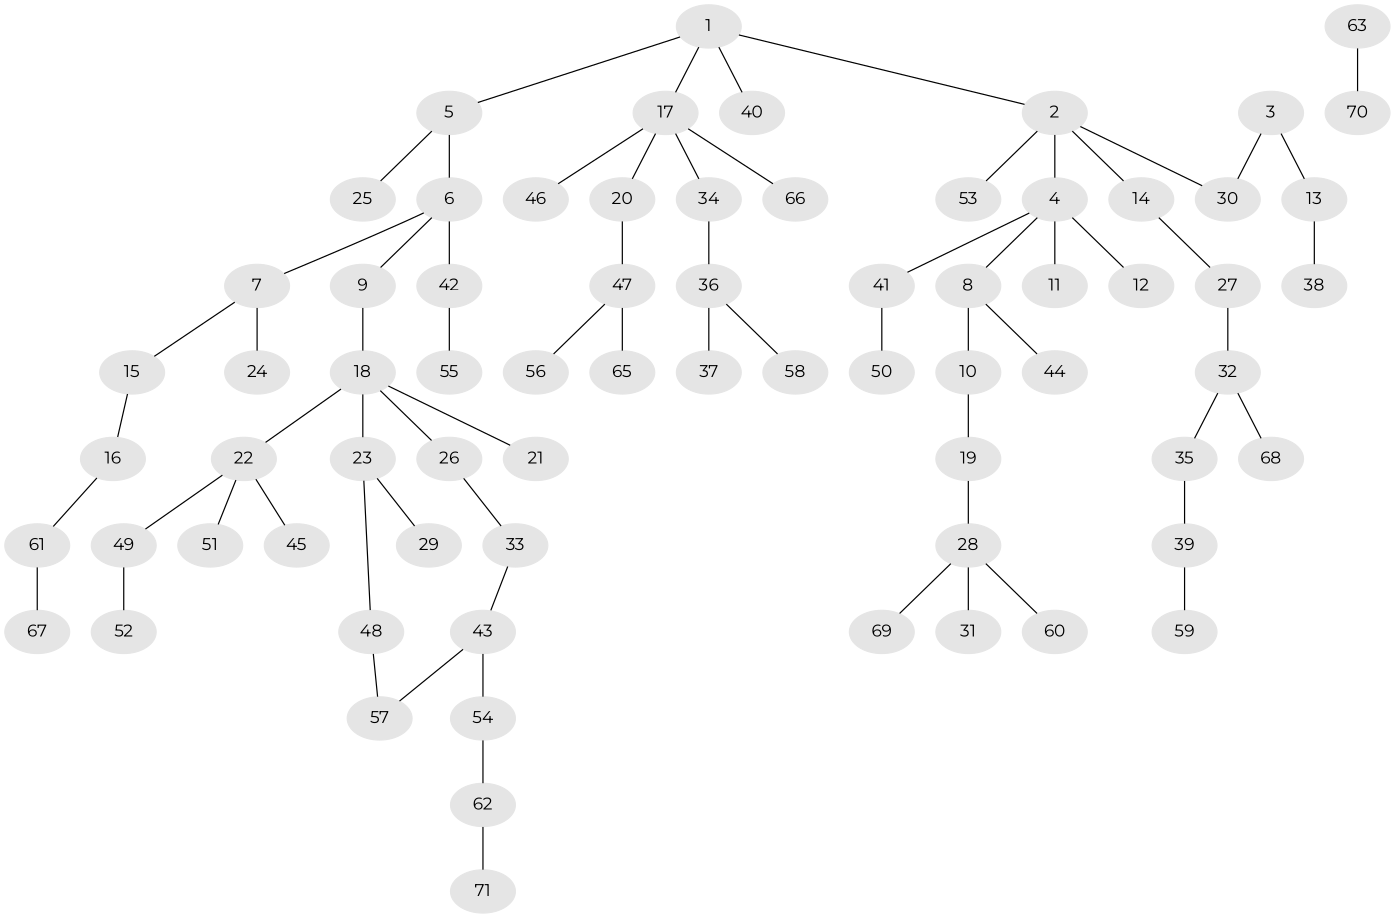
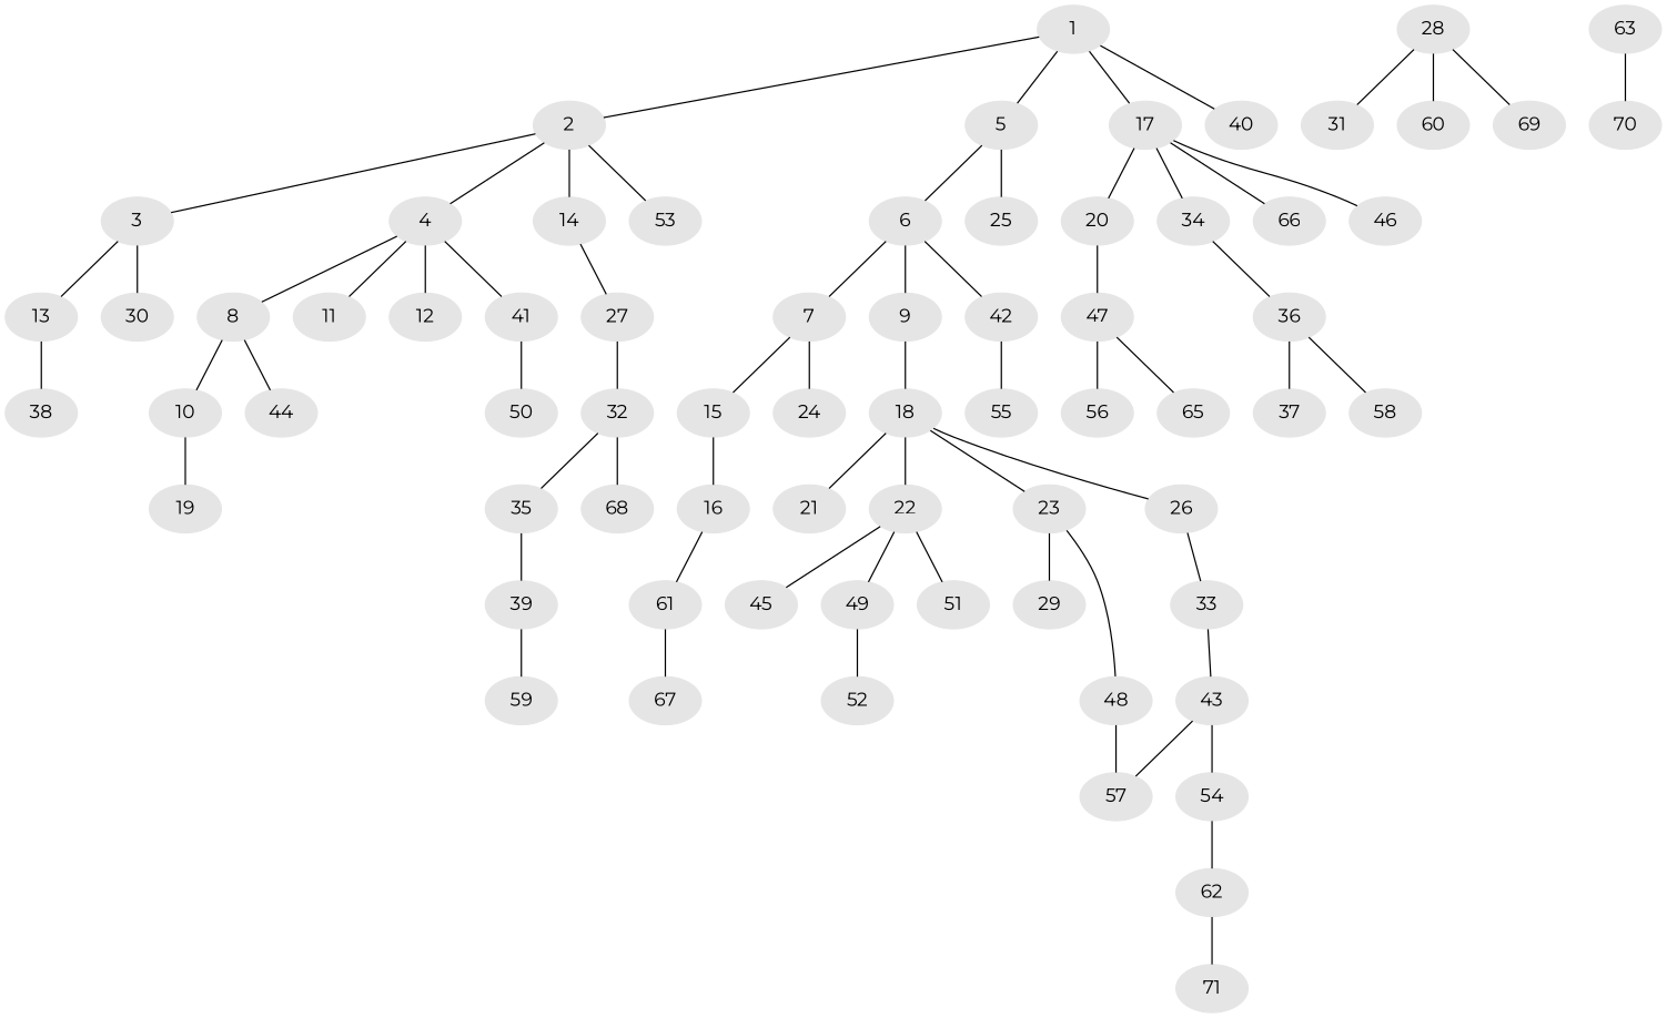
  graph {
    fontname=Montserrat
    node [color=gray90 fontname=Montserrat style=filled]
    edge [fontname=Montserrat]
    1
    2
    5
    17
    40
    3
    4
    14
    53
    6
    25
    20
    34
    66
    46
    13
    30
    8
    11
    12
    41
    27
    38
    10
    44
    50
    7
    9
    42
    15
    24
    18
    55
    16
    19
    21
    22
    23
    26
    28
    32
    61
    67
    47
    36
    45
    49
    51
    29
    48
    33
    31
    60
    69
    56
    65
    52
    57
    43
    35
    68
    39
    54
    37
    58
    59
    62
    63
    70
    71
    1 -- 2
    1 -- 5
    1 -- 17
    1 -- 40
-   2 -- 30
+   2 -- 3
    2 -- 4
    2 -- 14
    2 -- 53
    5 -- 6
    5 -- 25
    17 -- 20
    17 -- 34
    17 -- 66
    17 -- 46
    3 -- 13
    3 -- 30
    4 -- 8
    4 -- 11
    4 -- 12
    4 -- 41
    14 -- 27
    6 -- 7
    6 -- 9
    6 -- 42
    20 -- 47
    34 -- 36
    13 -- 38
    8 -- 10
    8 -- 44
    41 -- 50
    27 -- 32
    10 -- 19
    7 -- 15
    7 -- 24
    9 -- 18
    42 -- 55
    15 -- 16
    18 -- 21
    18 -- 22
    18 -- 23
    18 -- 26
    16 -- 61
-   19 -- 28
    22 -- 45
    22 -- 49
    22 -- 51
    23 -- 29
    23 -- 48
    26 -- 33
    28 -- 31
    28 -- 60
    28 -- 69
    32 -- 35
    32 -- 68
    61 -- 67
    47 -- 56
    47 -- 65
    36 -- 37
    36 -- 58
    49 -- 52
    48 -- 57
    33 -- 43
    43 -- 57
    43 -- 54
    35 -- 39
    39 -- 59
    54 -- 62
    62 -- 71
    63 -- 70
  }
